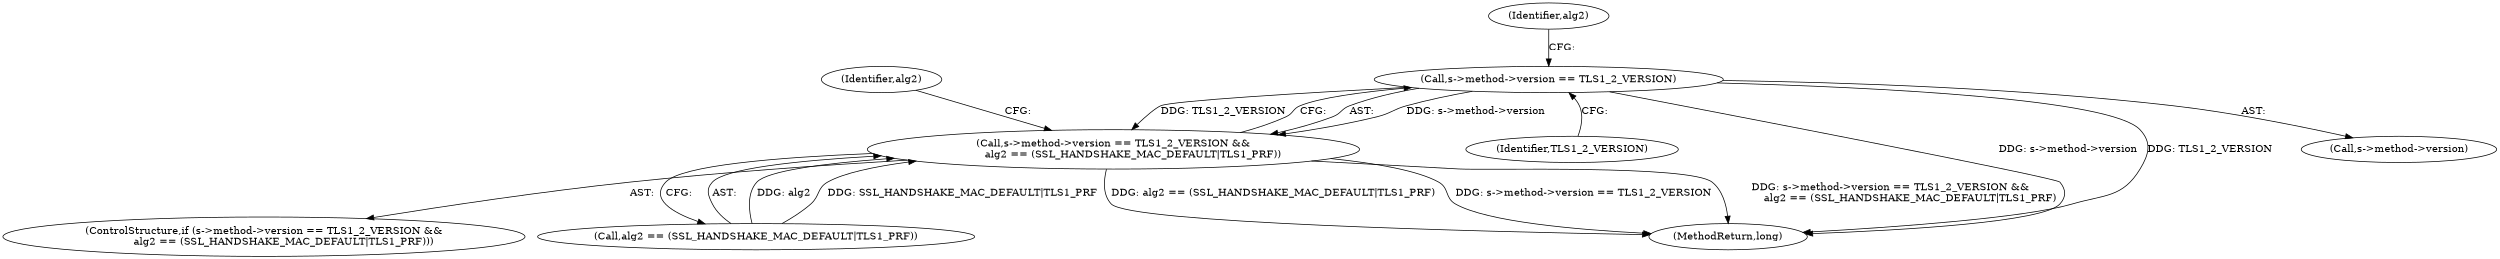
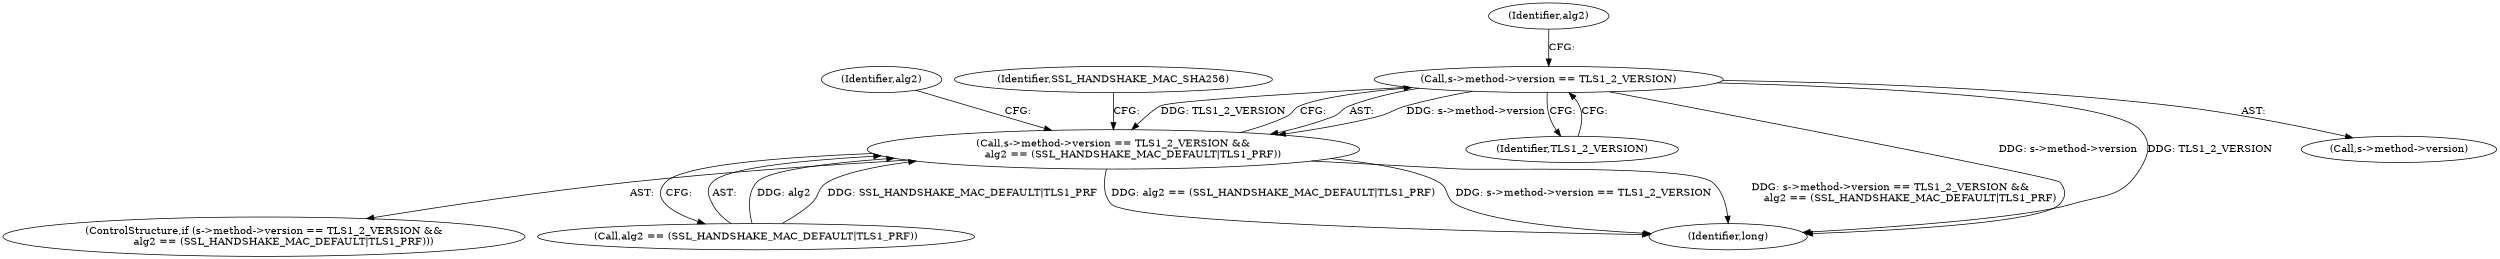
  digraph {
    n1 [label="(Call,s->method->version == TLS1_2_VERSION)"]
    n2 [label="(Call,s->method->version == TLS1_2_VERSION &&\n            alg2 == (SSL_HANDSHAKE_MAC_DEFAULT|TLS1_PRF))"]
    n3 [label="(Identifier,TLS1_2_VERSION)"]
-   n4 [label="(MethodReturn,long)"]
+   n4 [label="(Identifier,long)"]
    n5 [label="(Call,s->method->version)"]
    n6 [label="(ControlStructure,if (s->method->version == TLS1_2_VERSION &&\n            alg2 == (SSL_HANDSHAKE_MAC_DEFAULT|TLS1_PRF)))"]
    n7 [label="(Call,alg2 == (SSL_HANDSHAKE_MAC_DEFAULT|TLS1_PRF))"]
    n8 [label="(Identifier,alg2)"]
    n9 [label="(Identifier,alg2)"]
+   n10 [label="(Identifier,SSL_HANDSHAKE_MAC_SHA256)"]
    n1 -> n2 [label="AST: "]
    n1 -> n2 [label="DDG: s->method->version"]
    n1 -> n2 [label="DDG: TLS1_2_VERSION"]
+   n1 -> n3 [label="CFG: "]
    n1 -> n4 [label="DDG: s->method->version"]
    n1 -> n4 [label="DDG: TLS1_2_VERSION"]
    n1 -> n5 [label="AST: "]
    n2 -> n1 [label="CFG: "]
    n2 -> n4 [label="DDG: s->method->version == TLS1_2_VERSION"]
    n2 -> n4 [label="DDG: s->method->version == TLS1_2_VERSION &&\n            alg2 == (SSL_HANDSHAKE_MAC_DEFAULT|TLS1_PRF)"]
    n2 -> n4 [label="DDG: alg2 == (SSL_HANDSHAKE_MAC_DEFAULT|TLS1_PRF)"]
    n2 -> n6 [label="AST: "]
    n2 -> n7 [label="CFG: "]
    n3 -> n1 [label="CFG: "]
    n7 -> n2 [label="AST: "]
    n7 -> n2 [label="DDG: alg2"]
    n7 -> n2 [label="DDG: SSL_HANDSHAKE_MAC_DEFAULT|TLS1_PRF"]
    n8 -> n1 [label="CFG: "]
    n9 -> n2 [label="CFG: "]
+   n10 -> n2 [label="CFG: "]
  }
